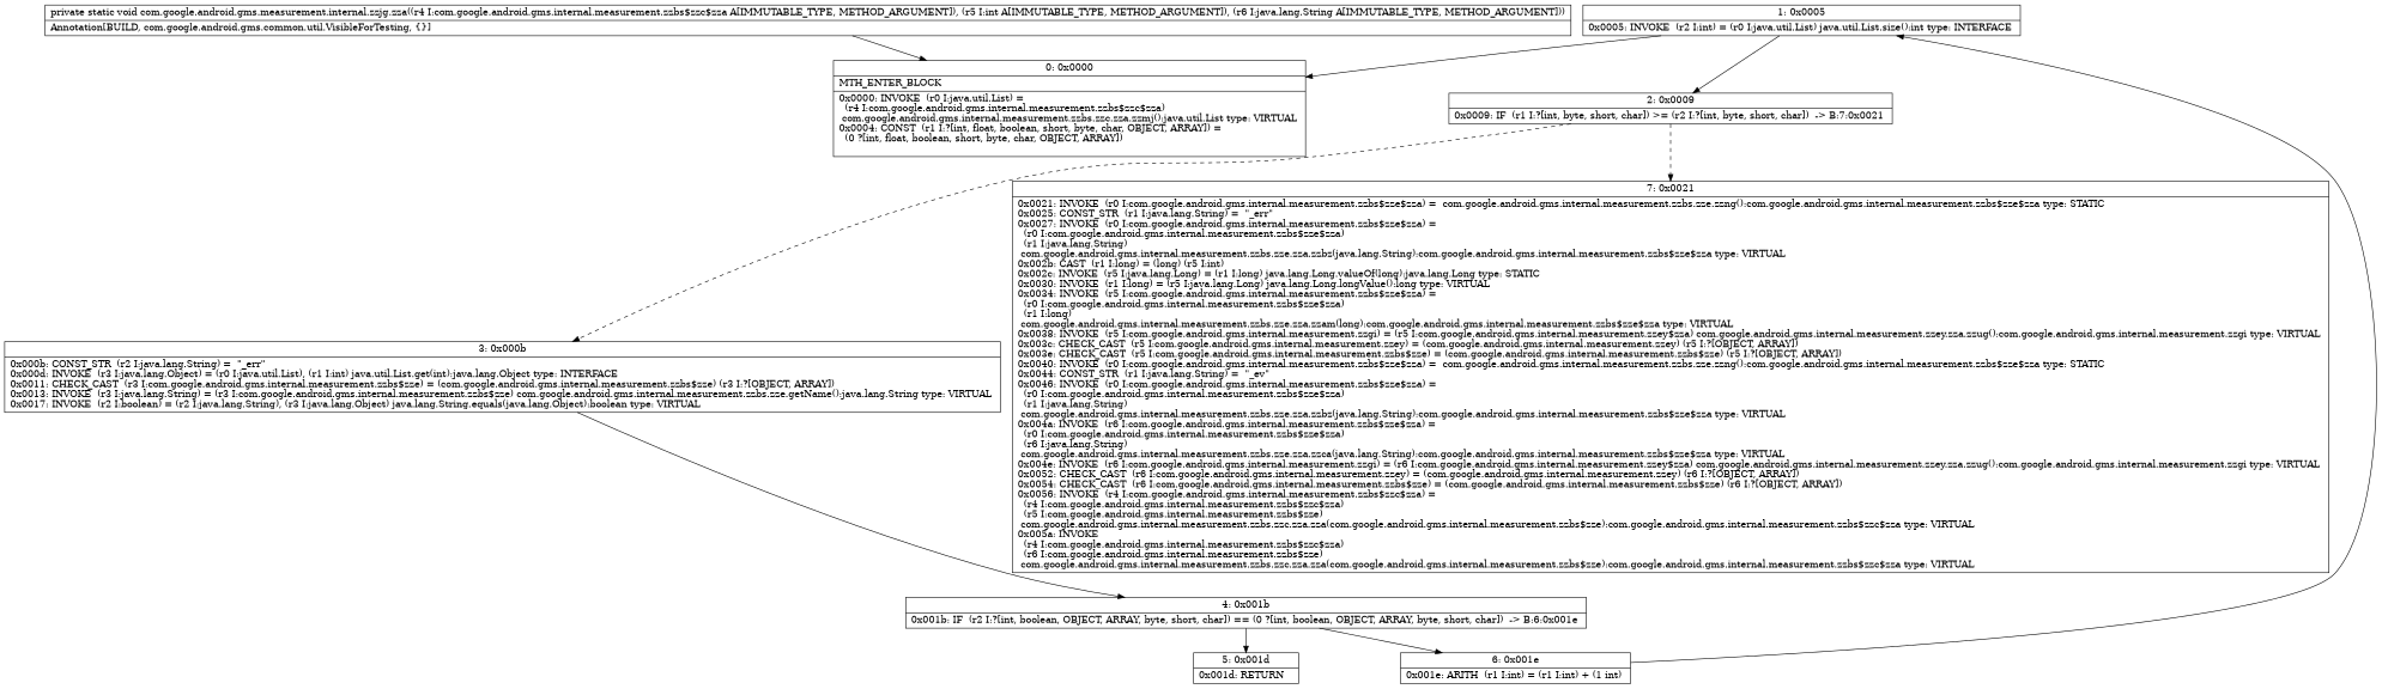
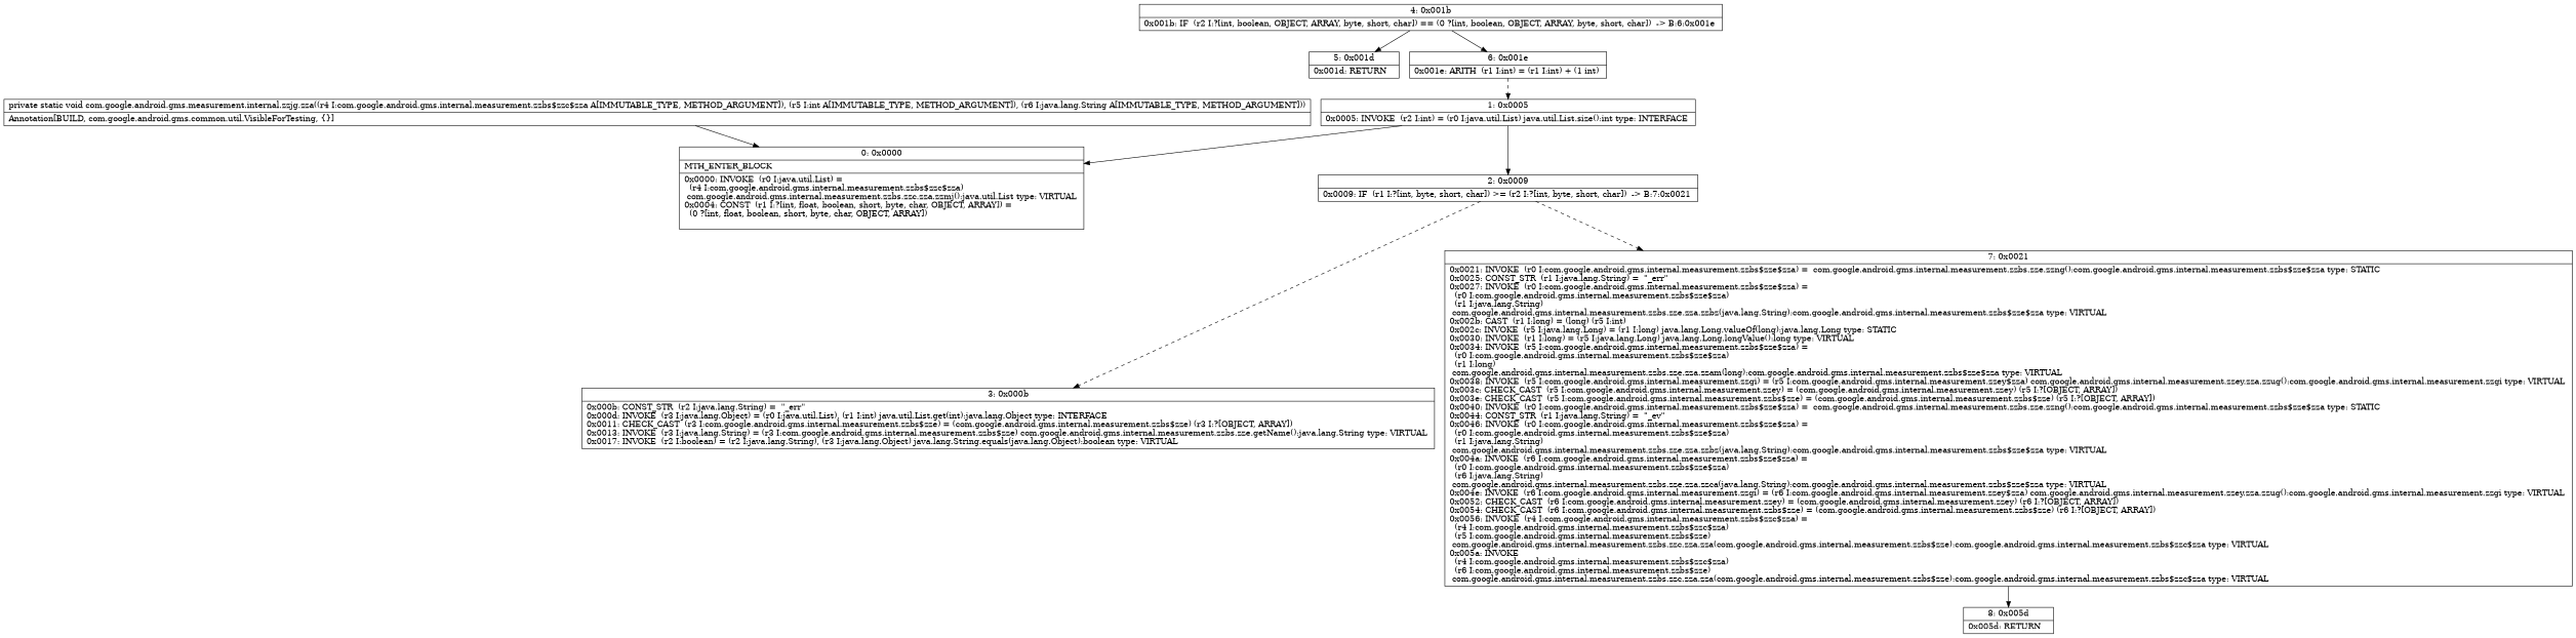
  digraph {
    node [shape=record]
    n1 [label="{0\:\ 0x0000|MTH_ENTER_BLOCK\l|0x0000: INVOKE  (r0 I:java.util.List) = \l  (r4 I:com.google.android.gms.internal.measurement.zzbs$zzc$zza)\l com.google.android.gms.internal.measurement.zzbs.zzc.zza.zzmj():java.util.List type: VIRTUAL \l0x0004: CONST  (r1 I:?[int, float, boolean, short, byte, char, OBJECT, ARRAY]) = \l  (0 ?[int, float, boolean, short, byte, char, OBJECT, ARRAY])\l \l}"]
    n2 [label="{1\:\ 0x0005|0x0005: INVOKE  (r2 I:int) = (r0 I:java.util.List) java.util.List.size():int type: INTERFACE \l}"]
    n3 [label="{2\:\ 0x0009|0x0009: IF  (r1 I:?[int, byte, short, char]) \>= (r2 I:?[int, byte, short, char])  \-\> B:7:0x0021 \l}"]
    n4 [label="{3\:\ 0x000b|0x000b: CONST_STR  (r2 I:java.lang.String) =  \"_err\" \l0x000d: INVOKE  (r3 I:java.lang.Object) = (r0 I:java.util.List), (r1 I:int) java.util.List.get(int):java.lang.Object type: INTERFACE \l0x0011: CHECK_CAST  (r3 I:com.google.android.gms.internal.measurement.zzbs$zze) = (com.google.android.gms.internal.measurement.zzbs$zze) (r3 I:?[OBJECT, ARRAY]) \l0x0013: INVOKE  (r3 I:java.lang.String) = (r3 I:com.google.android.gms.internal.measurement.zzbs$zze) com.google.android.gms.internal.measurement.zzbs.zze.getName():java.lang.String type: VIRTUAL \l0x0017: INVOKE  (r2 I:boolean) = (r2 I:java.lang.String), (r3 I:java.lang.Object) java.lang.String.equals(java.lang.Object):boolean type: VIRTUAL \l}"]
    n5 [label="{7\:\ 0x0021|0x0021: INVOKE  (r0 I:com.google.android.gms.internal.measurement.zzbs$zze$zza) =  com.google.android.gms.internal.measurement.zzbs.zze.zzng():com.google.android.gms.internal.measurement.zzbs$zze$zza type: STATIC \l0x0025: CONST_STR  (r1 I:java.lang.String) =  \"_err\" \l0x0027: INVOKE  (r0 I:com.google.android.gms.internal.measurement.zzbs$zze$zza) = \l  (r0 I:com.google.android.gms.internal.measurement.zzbs$zze$zza)\l  (r1 I:java.lang.String)\l com.google.android.gms.internal.measurement.zzbs.zze.zza.zzbz(java.lang.String):com.google.android.gms.internal.measurement.zzbs$zze$zza type: VIRTUAL \l0x002b: CAST  (r1 I:long) = (long) (r5 I:int) \l0x002c: INVOKE  (r5 I:java.lang.Long) = (r1 I:long) java.lang.Long.valueOf(long):java.lang.Long type: STATIC \l0x0030: INVOKE  (r1 I:long) = (r5 I:java.lang.Long) java.lang.Long.longValue():long type: VIRTUAL \l0x0034: INVOKE  (r5 I:com.google.android.gms.internal.measurement.zzbs$zze$zza) = \l  (r0 I:com.google.android.gms.internal.measurement.zzbs$zze$zza)\l  (r1 I:long)\l com.google.android.gms.internal.measurement.zzbs.zze.zza.zzam(long):com.google.android.gms.internal.measurement.zzbs$zze$zza type: VIRTUAL \l0x0038: INVOKE  (r5 I:com.google.android.gms.internal.measurement.zzgi) = (r5 I:com.google.android.gms.internal.measurement.zzey$zza) com.google.android.gms.internal.measurement.zzey.zza.zzug():com.google.android.gms.internal.measurement.zzgi type: VIRTUAL \l0x003c: CHECK_CAST  (r5 I:com.google.android.gms.internal.measurement.zzey) = (com.google.android.gms.internal.measurement.zzey) (r5 I:?[OBJECT, ARRAY]) \l0x003e: CHECK_CAST  (r5 I:com.google.android.gms.internal.measurement.zzbs$zze) = (com.google.android.gms.internal.measurement.zzbs$zze) (r5 I:?[OBJECT, ARRAY]) \l0x0040: INVOKE  (r0 I:com.google.android.gms.internal.measurement.zzbs$zze$zza) =  com.google.android.gms.internal.measurement.zzbs.zze.zzng():com.google.android.gms.internal.measurement.zzbs$zze$zza type: STATIC \l0x0044: CONST_STR  (r1 I:java.lang.String) =  \"_ev\" \l0x0046: INVOKE  (r0 I:com.google.android.gms.internal.measurement.zzbs$zze$zza) = \l  (r0 I:com.google.android.gms.internal.measurement.zzbs$zze$zza)\l  (r1 I:java.lang.String)\l com.google.android.gms.internal.measurement.zzbs.zze.zza.zzbz(java.lang.String):com.google.android.gms.internal.measurement.zzbs$zze$zza type: VIRTUAL \l0x004a: INVOKE  (r6 I:com.google.android.gms.internal.measurement.zzbs$zze$zza) = \l  (r0 I:com.google.android.gms.internal.measurement.zzbs$zze$zza)\l  (r6 I:java.lang.String)\l com.google.android.gms.internal.measurement.zzbs.zze.zza.zzca(java.lang.String):com.google.android.gms.internal.measurement.zzbs$zze$zza type: VIRTUAL \l0x004e: INVOKE  (r6 I:com.google.android.gms.internal.measurement.zzgi) = (r6 I:com.google.android.gms.internal.measurement.zzey$zza) com.google.android.gms.internal.measurement.zzey.zza.zzug():com.google.android.gms.internal.measurement.zzgi type: VIRTUAL \l0x0052: CHECK_CAST  (r6 I:com.google.android.gms.internal.measurement.zzey) = (com.google.android.gms.internal.measurement.zzey) (r6 I:?[OBJECT, ARRAY]) \l0x0054: CHECK_CAST  (r6 I:com.google.android.gms.internal.measurement.zzbs$zze) = (com.google.android.gms.internal.measurement.zzbs$zze) (r6 I:?[OBJECT, ARRAY]) \l0x0056: INVOKE  (r4 I:com.google.android.gms.internal.measurement.zzbs$zzc$zza) = \l  (r4 I:com.google.android.gms.internal.measurement.zzbs$zzc$zza)\l  (r5 I:com.google.android.gms.internal.measurement.zzbs$zze)\l com.google.android.gms.internal.measurement.zzbs.zzc.zza.zza(com.google.android.gms.internal.measurement.zzbs$zze):com.google.android.gms.internal.measurement.zzbs$zzc$zza type: VIRTUAL \l0x005a: INVOKE  \l  (r4 I:com.google.android.gms.internal.measurement.zzbs$zzc$zza)\l  (r6 I:com.google.android.gms.internal.measurement.zzbs$zze)\l com.google.android.gms.internal.measurement.zzbs.zzc.zza.zza(com.google.android.gms.internal.measurement.zzbs$zze):com.google.android.gms.internal.measurement.zzbs$zzc$zza type: VIRTUAL \l}"]
    n6 [label="{4\:\ 0x001b|0x001b: IF  (r2 I:?[int, boolean, OBJECT, ARRAY, byte, short, char]) == (0 ?[int, boolean, OBJECT, ARRAY, byte, short, char])  \-\> B:6:0x001e \l}"]
+   n7 [label="{8\:\ 0x005d|0x005d: RETURN   \l}"]
    n8 [label="{5\:\ 0x001d|0x001d: RETURN   \l}"]
    n9 [label="{6\:\ 0x001e|0x001e: ARITH  (r1 I:int) = (r1 I:int) + (1 int) \l}"]
    n10 [label="{private static void com.google.android.gms.measurement.internal.zzjg.zza((r4 I:com.google.android.gms.internal.measurement.zzbs$zzc$zza A[IMMUTABLE_TYPE, METHOD_ARGUMENT]), (r5 I:int A[IMMUTABLE_TYPE, METHOD_ARGUMENT]), (r6 I:java.lang.String A[IMMUTABLE_TYPE, METHOD_ARGUMENT]))  | Annotation[BUILD, com.google.android.gms.common.util.VisibleForTesting, \{\}]\l}"]
    n2 -> n1
    n2 -> n3
    n3 -> n4 [style=dashed]
    n3 -> n5 [style=dashed]
-   n4 -> n6
+   n5 -> n7
    n6 -> n8 [style=solid]
    n6 -> n9
-   n9 -> n2
+   n9 -> n2 [style=dashed]
    n10 -> n1
  }
